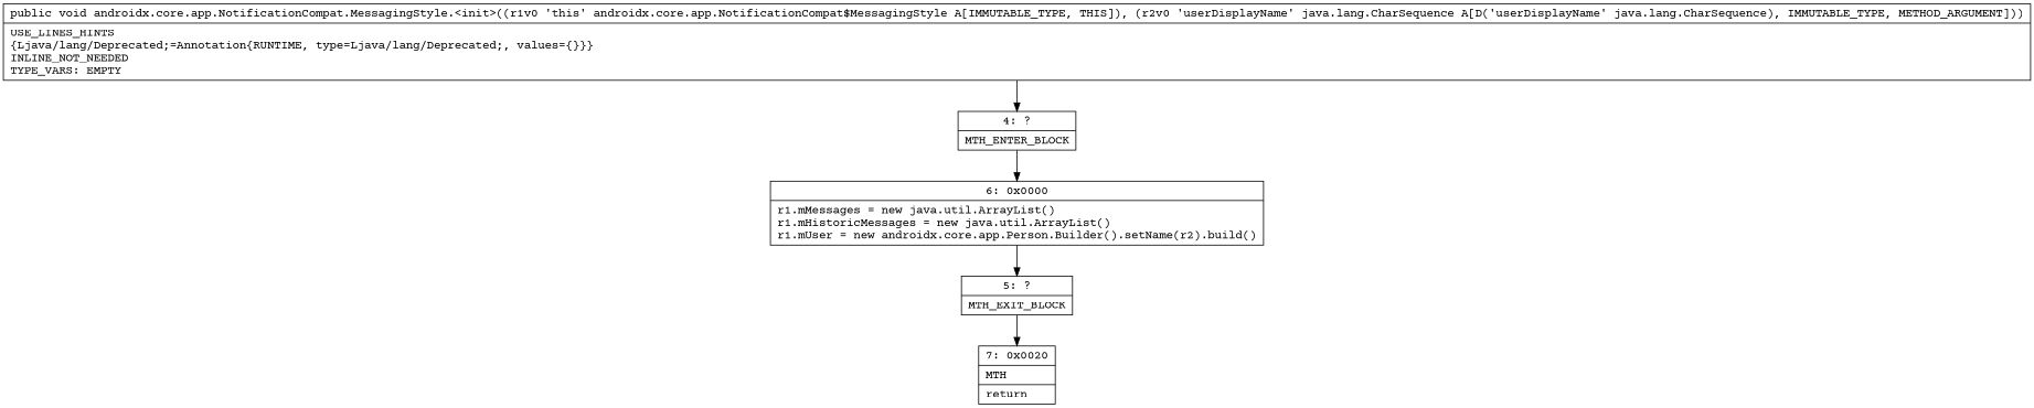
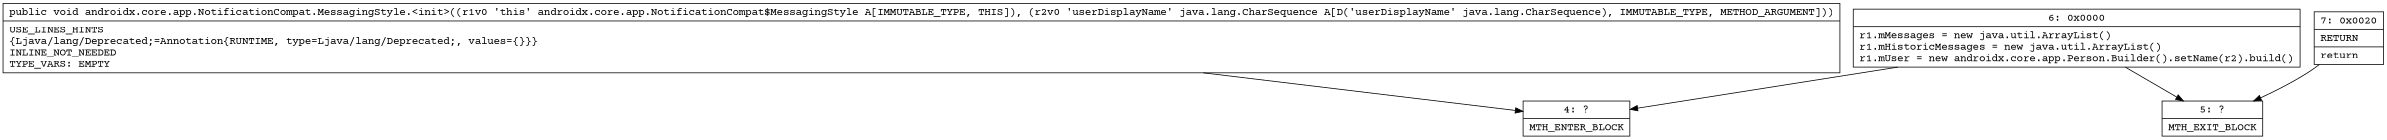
  digraph {
    fontname="Courier Prime"
    node [fontname="Courier Prime" shape=record]
    edge [fontname="Courier Prime"]
    n1 [label="{4\:\ ?|MTH_ENTER_BLOCK\l}"]
    n2 [label="{6\:\ 0x0000|r1.mMessages = new java.util.ArrayList()\lr1.mHistoricMessages = new java.util.ArrayList()\lr1.mUser = new androidx.core.app.Person.Builder().setName(r2).build()\l}"]
    n3 [label="{5\:\ ?|MTH_EXIT_BLOCK\l}"]
-   n4 [label="{7\:\ 0x0020|MTH\l|return\l}"]
+   n4 [label="{7\:\ 0x0020|RETURN\l|return\l}"]
    n5 [label="{public void androidx.core.app.NotificationCompat.MessagingStyle.\<init\>((r1v0 'this' androidx.core.app.NotificationCompat$MessagingStyle A[IMMUTABLE_TYPE, THIS]), (r2v0 'userDisplayName' java.lang.CharSequence A[D('userDisplayName' java.lang.CharSequence), IMMUTABLE_TYPE, METHOD_ARGUMENT]))  | USE_LINES_HINTS\l\{Ljava\/lang\/Deprecated;=Annotation\{RUNTIME, type=Ljava\/lang\/Deprecated;, values=\{\}\}\}\lINLINE_NOT_NEEDED\lTYPE_VARS: EMPTY\l}"]
-   n1 -> n2
+   n2 -> n1
    n2 -> n3
-   n3 -> n4
+   n4 -> n3
    n5 -> n1
  }
